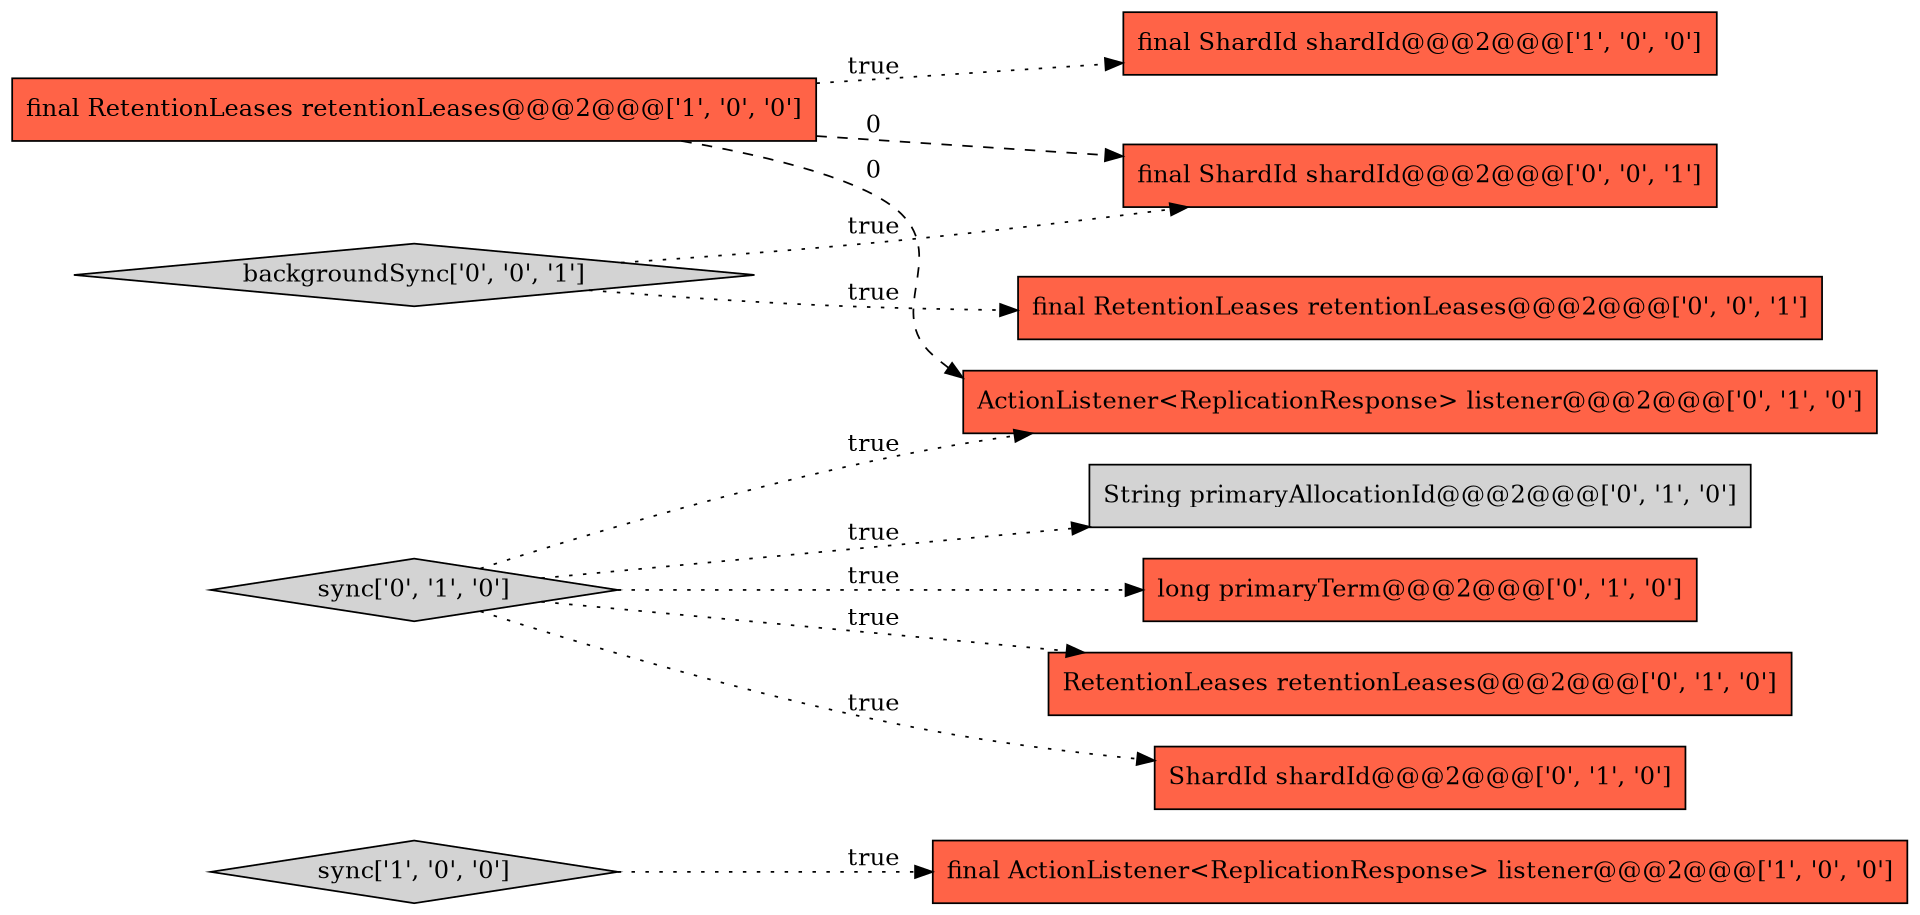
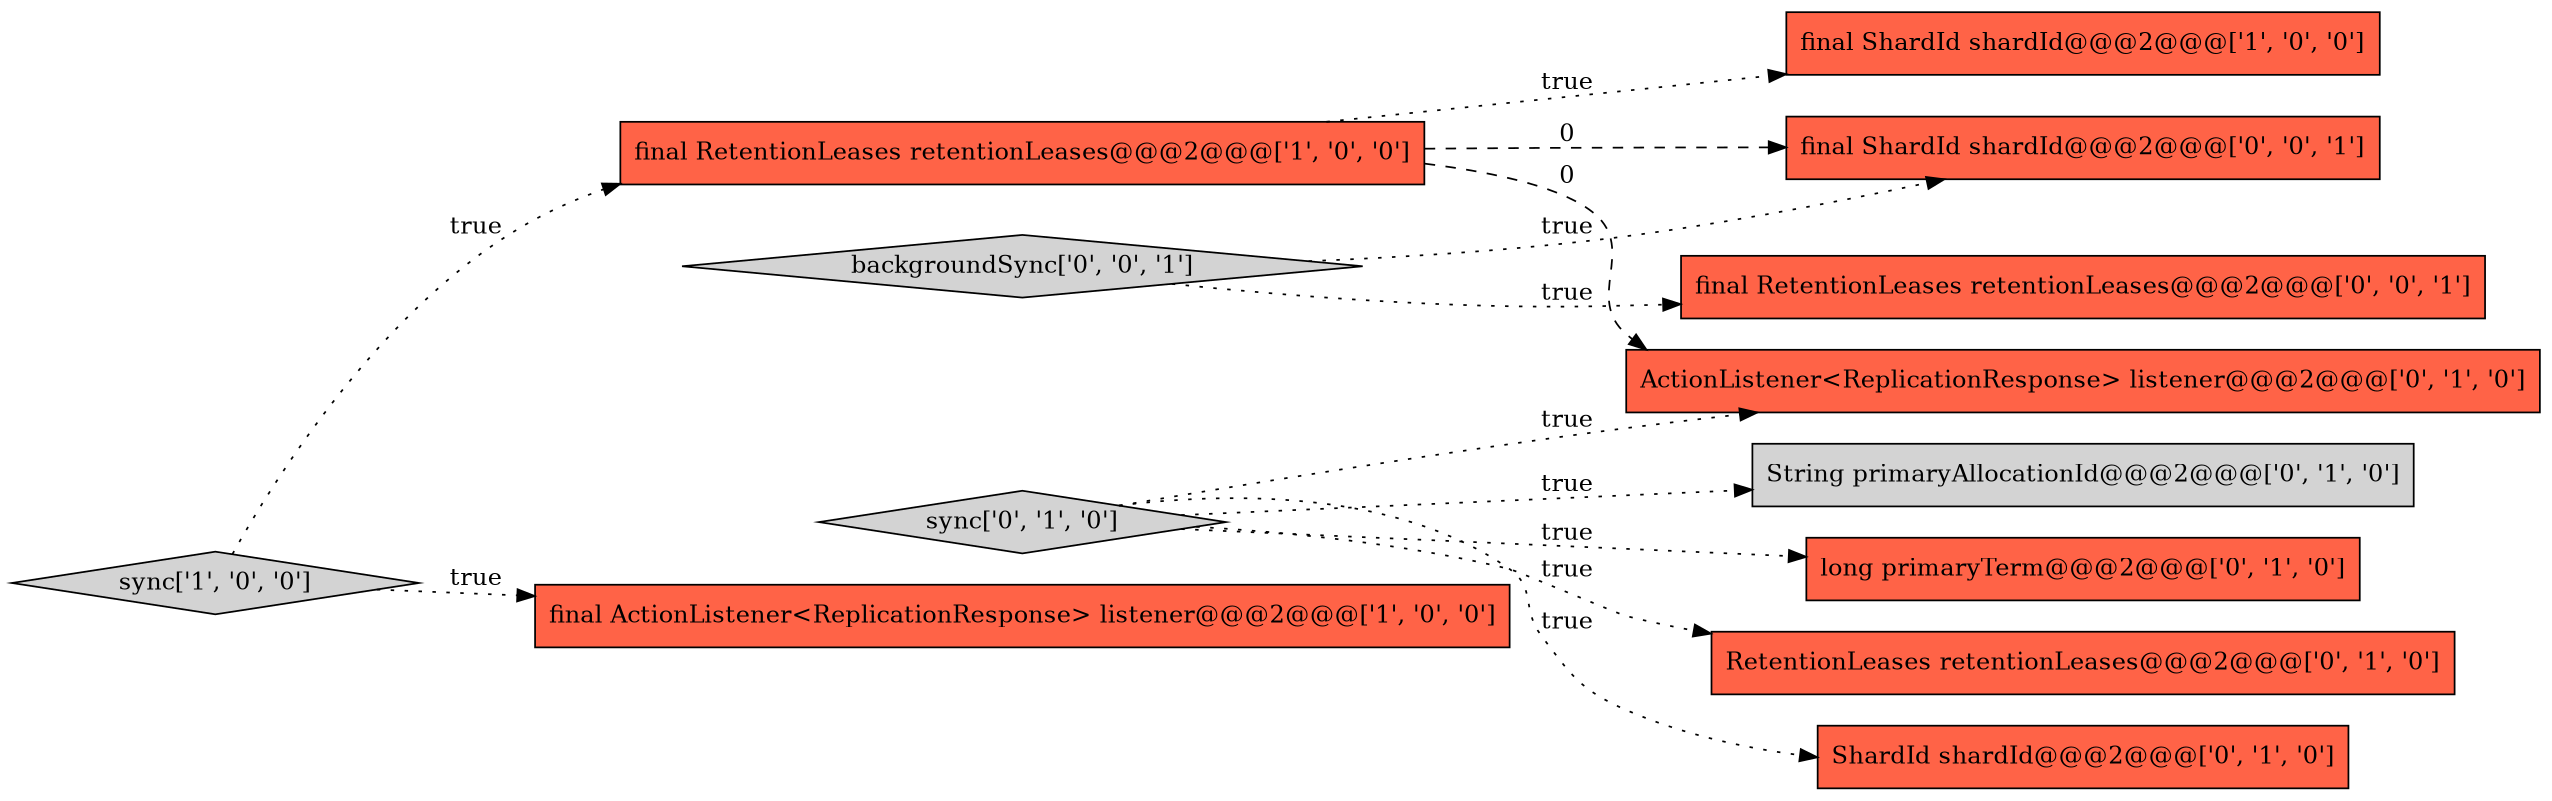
  digraph {
    fontname="DejaVu Serif"
    rankdir=LR
    node [fillcolor=tomato fontname="DejaVu Serif" shape=box style=filled]
    edge [fontname="DejaVu Serif" style=dotted]
    n1 [fillcolor=lightgray label="sync['1', '0', '0']" shape=diamond]
    n2 [label="final RetentionLeases retentionLeases@@@2@@@['1', '0', '0']"]
    n3 [label="final ActionListener<ReplicationResponse> listener@@@2@@@['1', '0', '0']"]
    n4 [label="final ShardId shardId@@@2@@@['1', '0', '0']"]
    n5 [label="final ShardId shardId@@@2@@@['0', '0', '1']"]
    n6 [label="ActionListener<ReplicationResponse> listener@@@2@@@['0', '1', '0']"]
    n7 [label="final RetentionLeases retentionLeases@@@2@@@['0', '0', '1']"]
    n8 [label="long primaryTerm@@@2@@@['0', '1', '0']"]
    n9 [fillcolor=lightgray label="sync['0', '1', '0']" shape=diamond]
    n10 [label="RetentionLeases retentionLeases@@@2@@@['0', '1', '0']"]
    n11 [label="ShardId shardId@@@2@@@['0', '1', '0']"]
    n12 [fillcolor=lightgray label="String primaryAllocationId@@@2@@@['0', '1', '0']"]
    n13 [fillcolor=lightgray label="backgroundSync['0', '0', '1']" shape=diamond]
+   n1 -> n2 [label=true]
    n1 -> n3 [label=true]
    n2 -> n4 [label=true]
    n2 -> n5 [label=0 style=dashed]
    n2 -> n6 [label=0 style=dashed]
    n9 -> n6 [label=true]
    n9 -> n8 [label=true]
    n9 -> n10 [label=true]
    n9 -> n11 [label=true]
    n9 -> n12 [label=true]
    n13 -> n5 [label=true]
    n13 -> n7 [label=true]
  }
